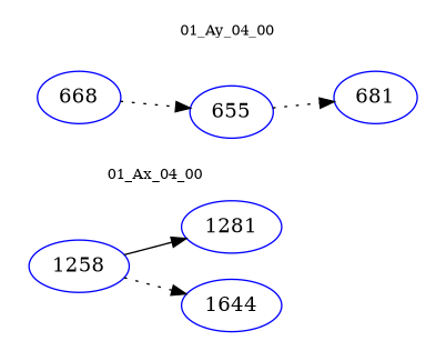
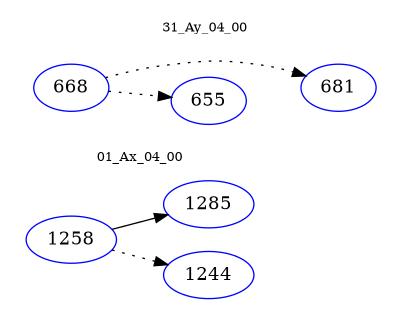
  digraph {
    rankdir=LR
    node [color=blue]
    edge [color=black style=dotted]
    n1 [label=1258]
-   n2 [label=1644]
-   n3 [label=1281]
+   n2 [label=1244]
+   n3 [label=1285]
    n4 [label=668]
    n5 [label=655]
    n6 [label=681]
    subgraph cluster_1 {
      color=white
      fontsize=10
      label="01_Ax_04_00"
      n1
      n2
      n3
    }
    subgraph cluster_2 {
      color=white
      fontsize=10
-     label="01_Ay_04_00"
+     label="31_Ay_04_00"
      n4
      n5
      n6
    }
    n1 -> n2
    n1 -> n3 [style=solid]
    n4 -> n5
-   n5 -> n6
+   n4 -> n6
  }
